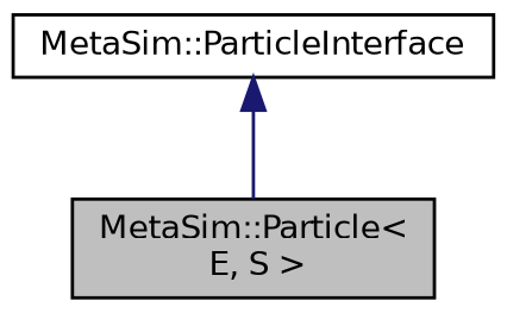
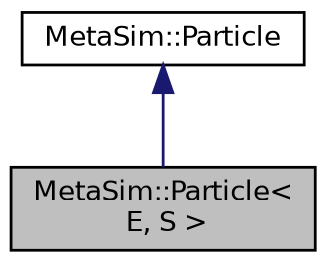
  digraph {
    node [color=black fontname=Helvetica fontsize=10 shape=record style=filled]
    n1 [fillcolor=grey75 fontcolor=black height=0.2 label="MetaSim::Particle\<\l E, S \>" width=0.4]
-   n2 [fillcolor=white height=0.2 label="MetaSim::ParticleInterface" width=0.4]
+   n2 [fillcolor=white height=0.2 label="MetaSim::Particle" width=0.4]
    n2 -> n1 [color=midnightblue dir=back fontname=Helvetica fontsize=10 labelfontname=Helvetica labelfontsize=10 style=solid]
  }
